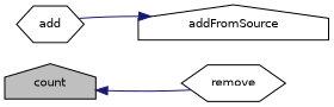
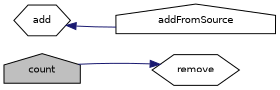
  digraph {
    rankdir=LR
    node [color=black fillcolor=white fontname=Helvetica fontsize=10 shape=house style=filled]
    edge [color=midnightblue dir=back fontname=Helvetica fontsize=10 labelfontname=Helvetica labelfontsize=10 style=solid]
    n1 [fillcolor=grey75 fontcolor=black height=0.2 label=count width=0.4]
    n2 [height=0.2 label=remove shape=hexagon width=0.4]
    n3 [height=0.2 label=add shape=hexagon width=0.4]
    n4 [height=0.2 label=addFromSource width=0.4]
-   n1 -> n2
-   n4 -> n3
+   n2 -> n1
+   n3 -> n4
  }
